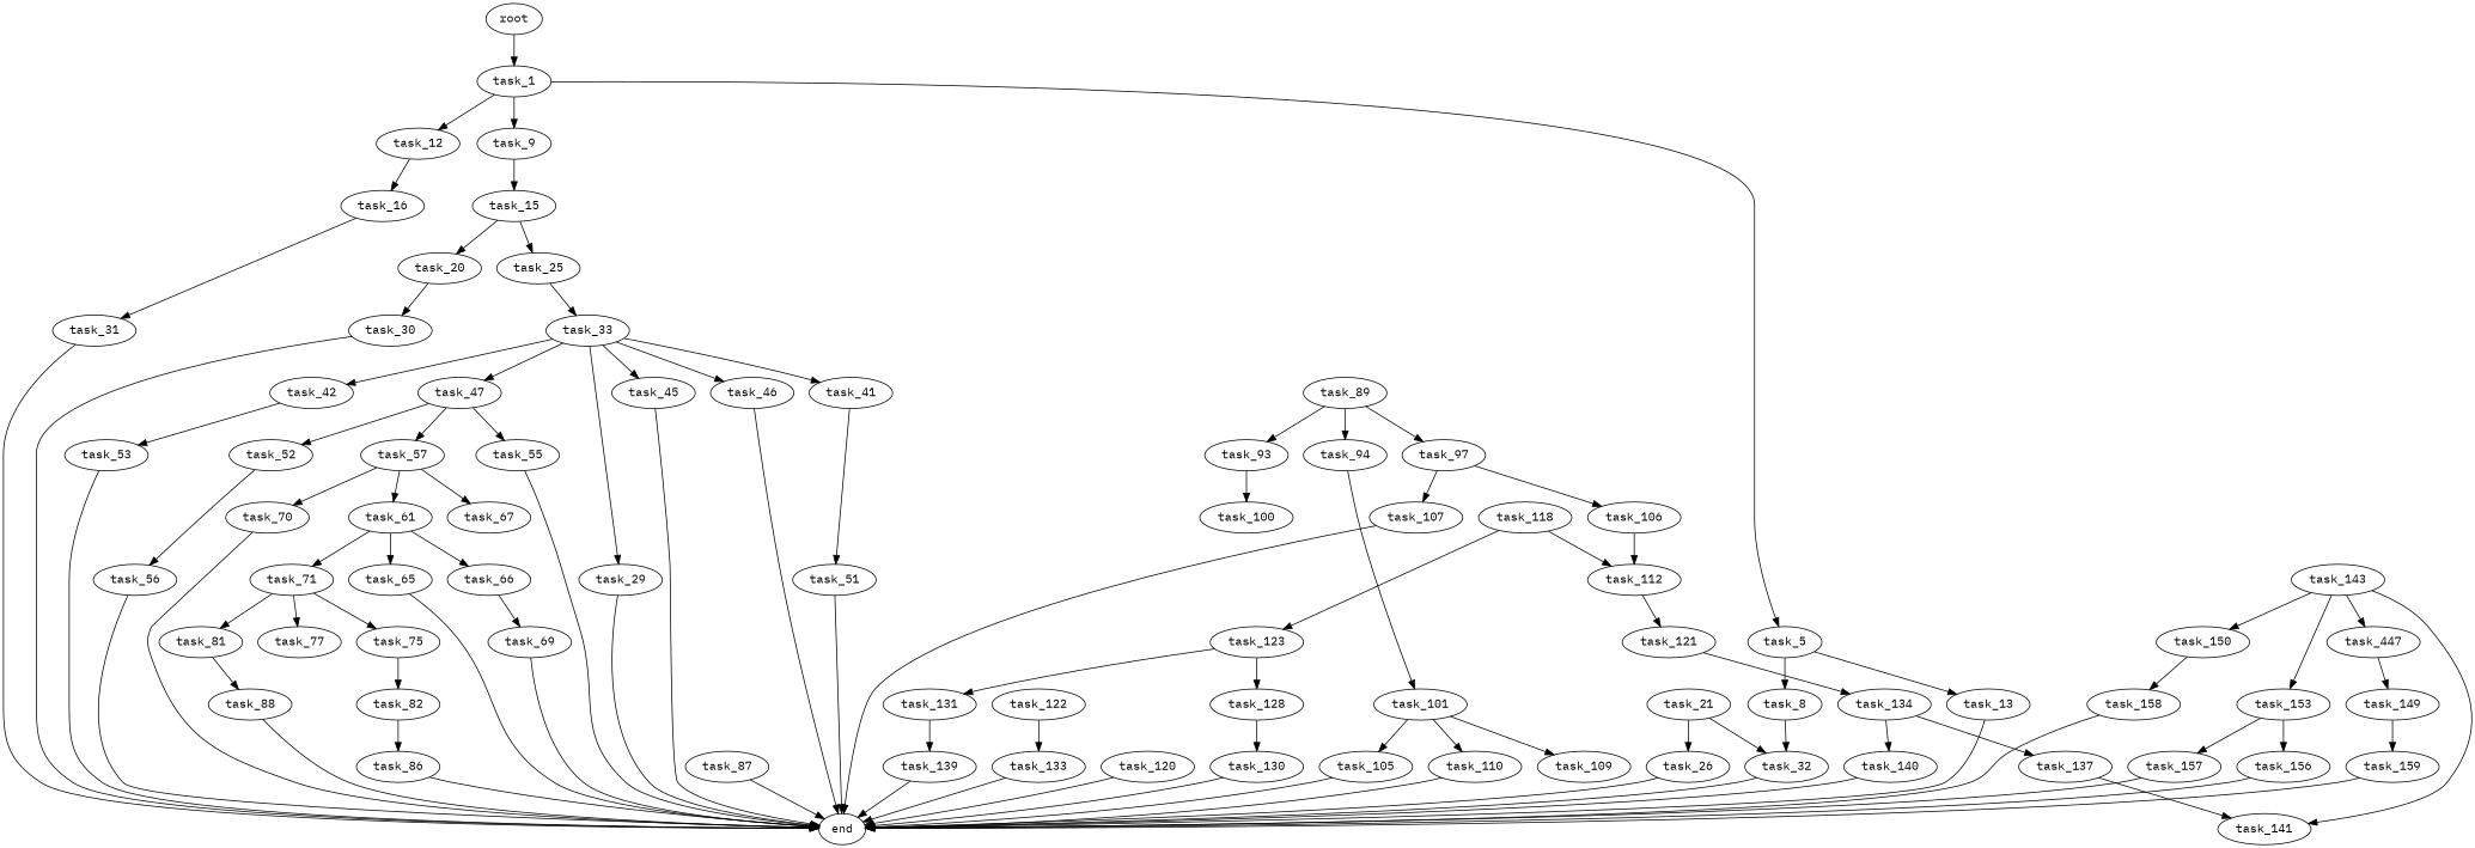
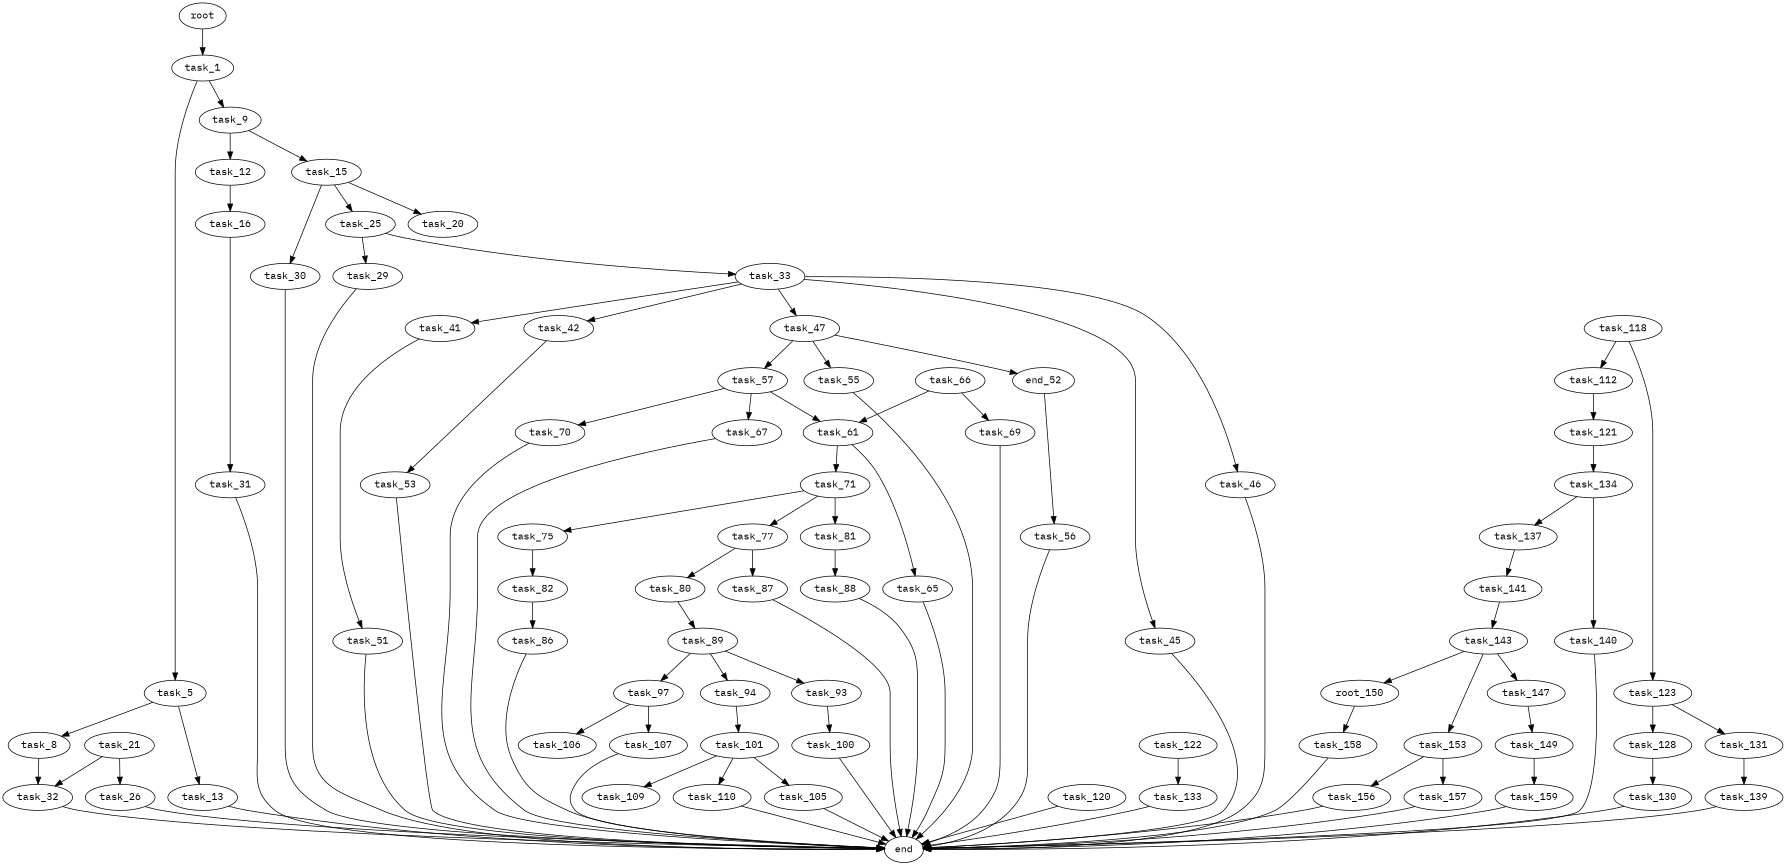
  digraph {
    fontname="IBM Plex Mono"
    node [fontname="IBM Plex Mono"]
    edge [fontname="IBM Plex Mono"]
    root
    task_1
    task_5
    task_9
    task_12
    task_8
    task_13
    task_15
    task_16
    task_32
    end
    task_21
    task_26
    task_20
    task_25
    task_31
    task_30
    task_29
    task_33
    task_41
    task_42
    task_45
    task_46
    task_47
    task_51
    task_53
-   task_52
+   task_52 [label=end_52]
    task_55
    task_57
    task_56
    task_61
    task_67
    task_70
    task_65
    task_66
    task_71
    task_69
    task_75
    task_77
    task_81
    task_82
+   task_80
    task_87
    task_88
    task_86
    task_89
    task_93
    task_94
    task_97
    task_100
    task_101
    task_106
    task_107
    task_105
    task_109
    task_110
    task_112
    task_121
    task_118
    task_123
    task_134
    task_120
    task_122
    task_133
    task_128
    task_131
    task_137
    task_140
    task_130
    task_139
    task_141
    task_143
-   task_147 [label=task_447]
-   task_150
+   task_147
+   task_150 [label=root_150]
    task_153
    task_149
    task_158
    task_156
    task_157
    task_159
    root -> task_1
    task_1 -> task_5
    task_1 -> task_9
-   task_1 -> task_12
+   task_9 -> task_12
    task_5 -> task_8
    task_5 -> task_13
    task_9 -> task_15
    task_12 -> task_16
    task_8 -> task_32
    task_13 -> end
    task_15 -> task_20
    task_15 -> task_25
    task_16 -> task_31
    task_32 -> end
    task_21 -> task_32
    task_21 -> task_26
    task_26 -> end
-   task_20 -> task_30
-   task_33 -> task_29
+   task_15 -> task_30
+   task_25 -> task_29
    task_25 -> task_33
    task_31 -> end
    task_30 -> end
    task_29 -> end
    task_33 -> task_41
    task_33 -> task_42
    task_33 -> task_45
    task_33 -> task_46
    task_33 -> task_47
    task_41 -> task_51
    task_42 -> task_53
    task_45 -> end
    task_46 -> end
    task_47 -> task_52
    task_47 -> task_55
    task_47 -> task_57
    task_51 -> end
    task_53 -> end
    task_52 -> task_56
    task_55 -> end
    task_57 -> task_61
    task_57 -> task_67
    task_57 -> task_70
    task_56 -> end
    task_61 -> task_65
-   task_61 -> task_66
+   task_66 -> task_61
    task_61 -> task_71
+   task_67 -> end
    task_70 -> end
    task_65 -> end
    task_66 -> task_69
    task_71 -> task_75
    task_71 -> task_77
    task_71 -> task_81
    task_69 -> end
    task_75 -> task_82
+   task_77 -> task_80
+   task_77 -> task_87
    task_81 -> task_88
    task_82 -> task_86
+   task_80 -> task_89
    task_87 -> end
    task_88 -> end
    task_86 -> end
    task_89 -> task_93
    task_89 -> task_94
    task_89 -> task_97
    task_93 -> task_100
    task_94 -> task_101
    task_97 -> task_106
    task_97 -> task_107
+   task_100 -> end
    task_101 -> task_105
    task_101 -> task_109
    task_101 -> task_110
-   task_106 -> task_112
    task_107 -> end
    task_105 -> end
    task_110 -> end
    task_112 -> task_121
    task_121 -> task_134
    task_118 -> task_112
    task_118 -> task_123
    task_123 -> task_128
    task_123 -> task_131
    task_134 -> task_137
    task_134 -> task_140
    task_120 -> end
    task_122 -> task_133
    task_133 -> end
    task_128 -> task_130
    task_131 -> task_139
    task_137 -> task_141
    task_140 -> end
    task_130 -> end
    task_139 -> end
-   task_143 -> task_141
+   task_141 -> task_143
    task_143 -> task_147
    task_143 -> task_150
    task_143 -> task_153
    task_147 -> task_149
    task_150 -> task_158
    task_153 -> task_156
    task_153 -> task_157
    task_149 -> task_159
    task_158 -> end
    task_156 -> end
    task_157 -> end
    task_159 -> end
  }
